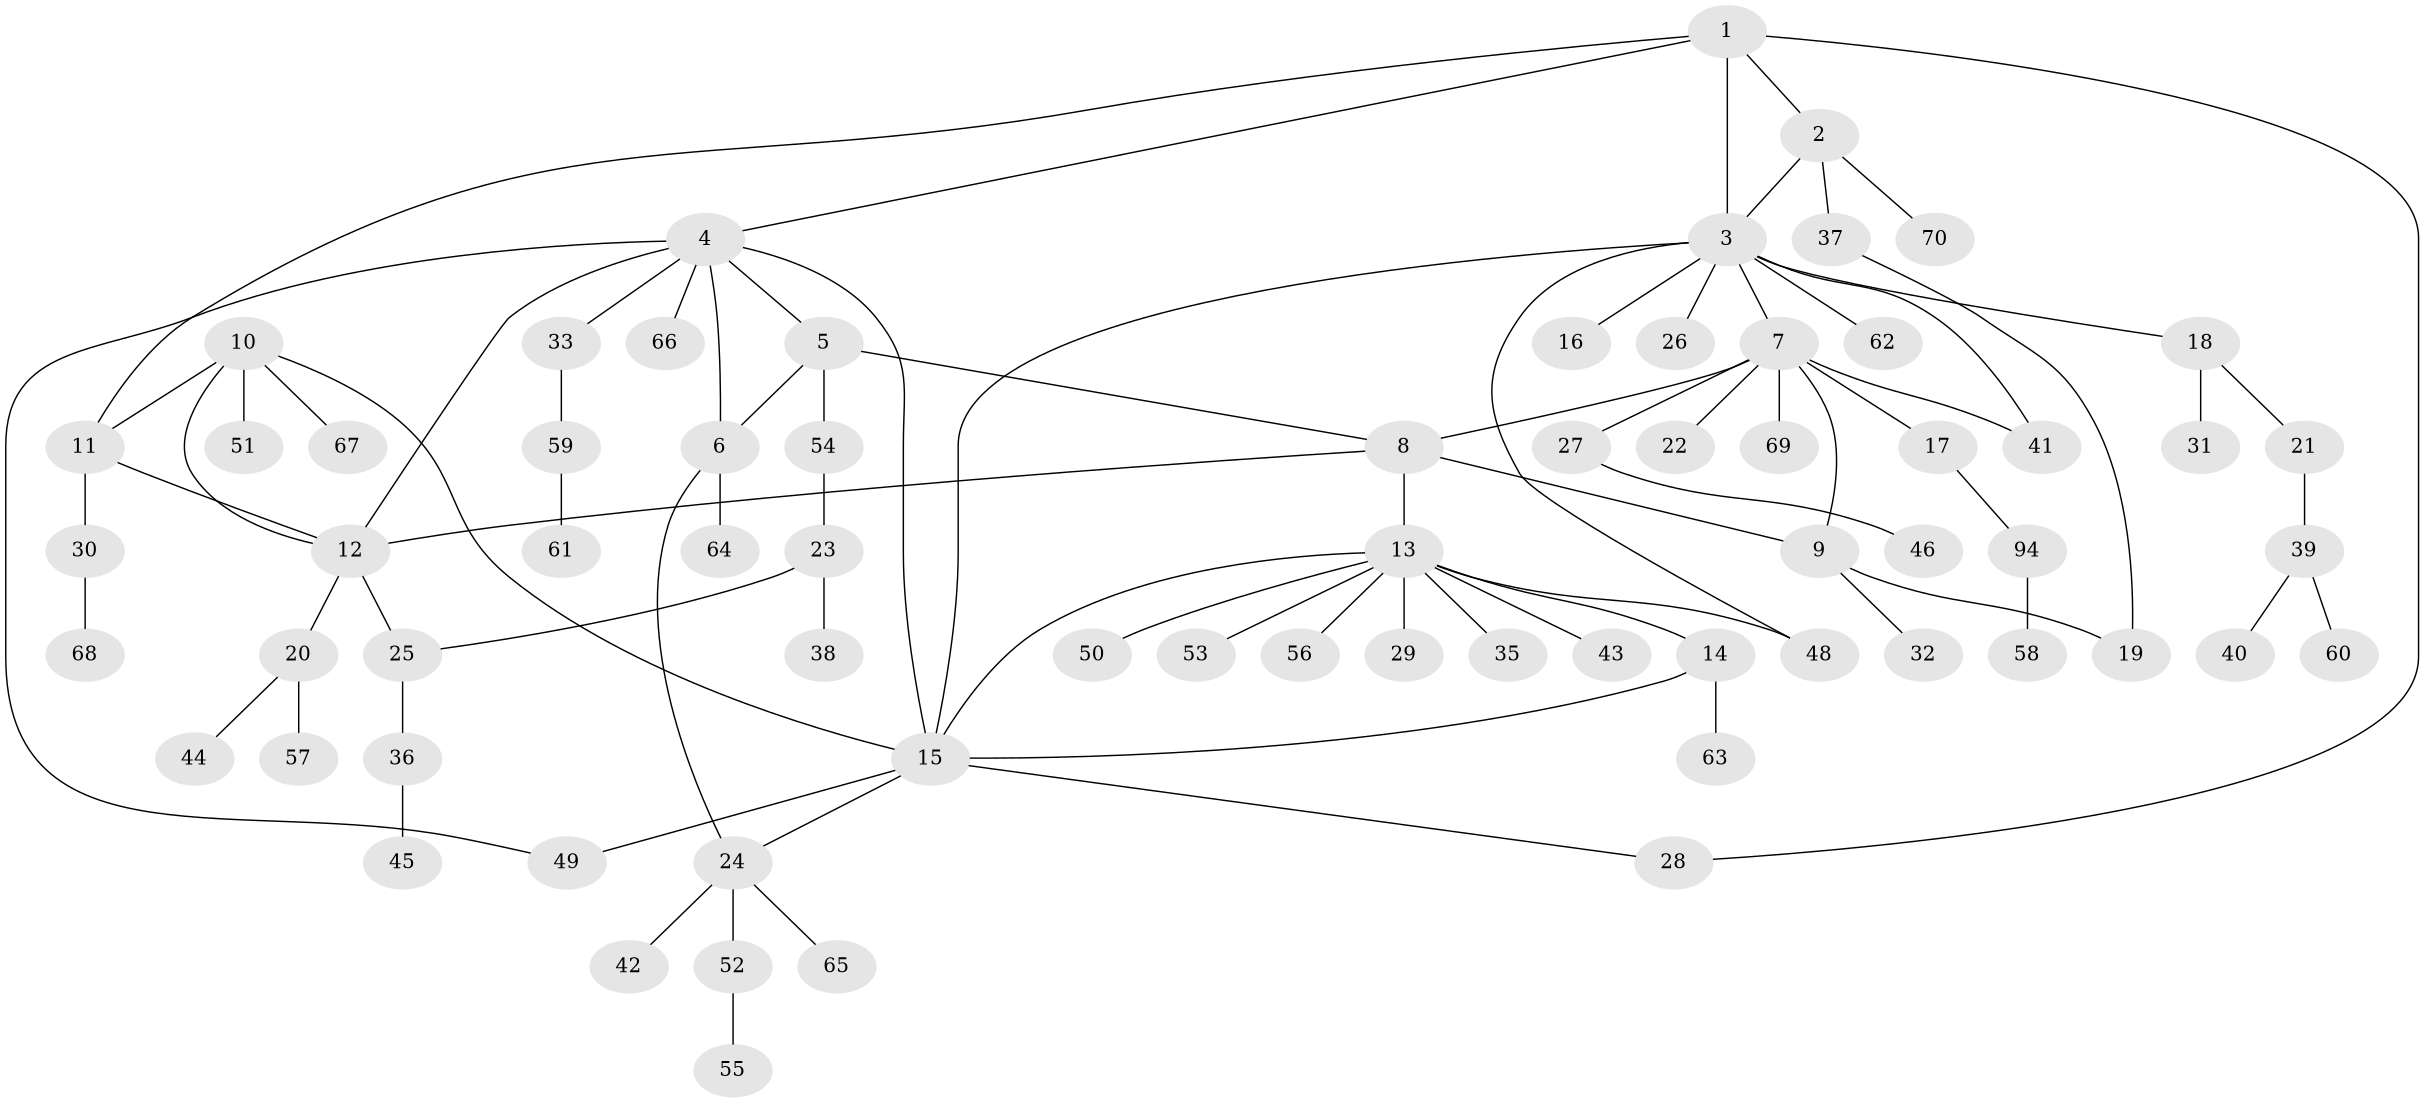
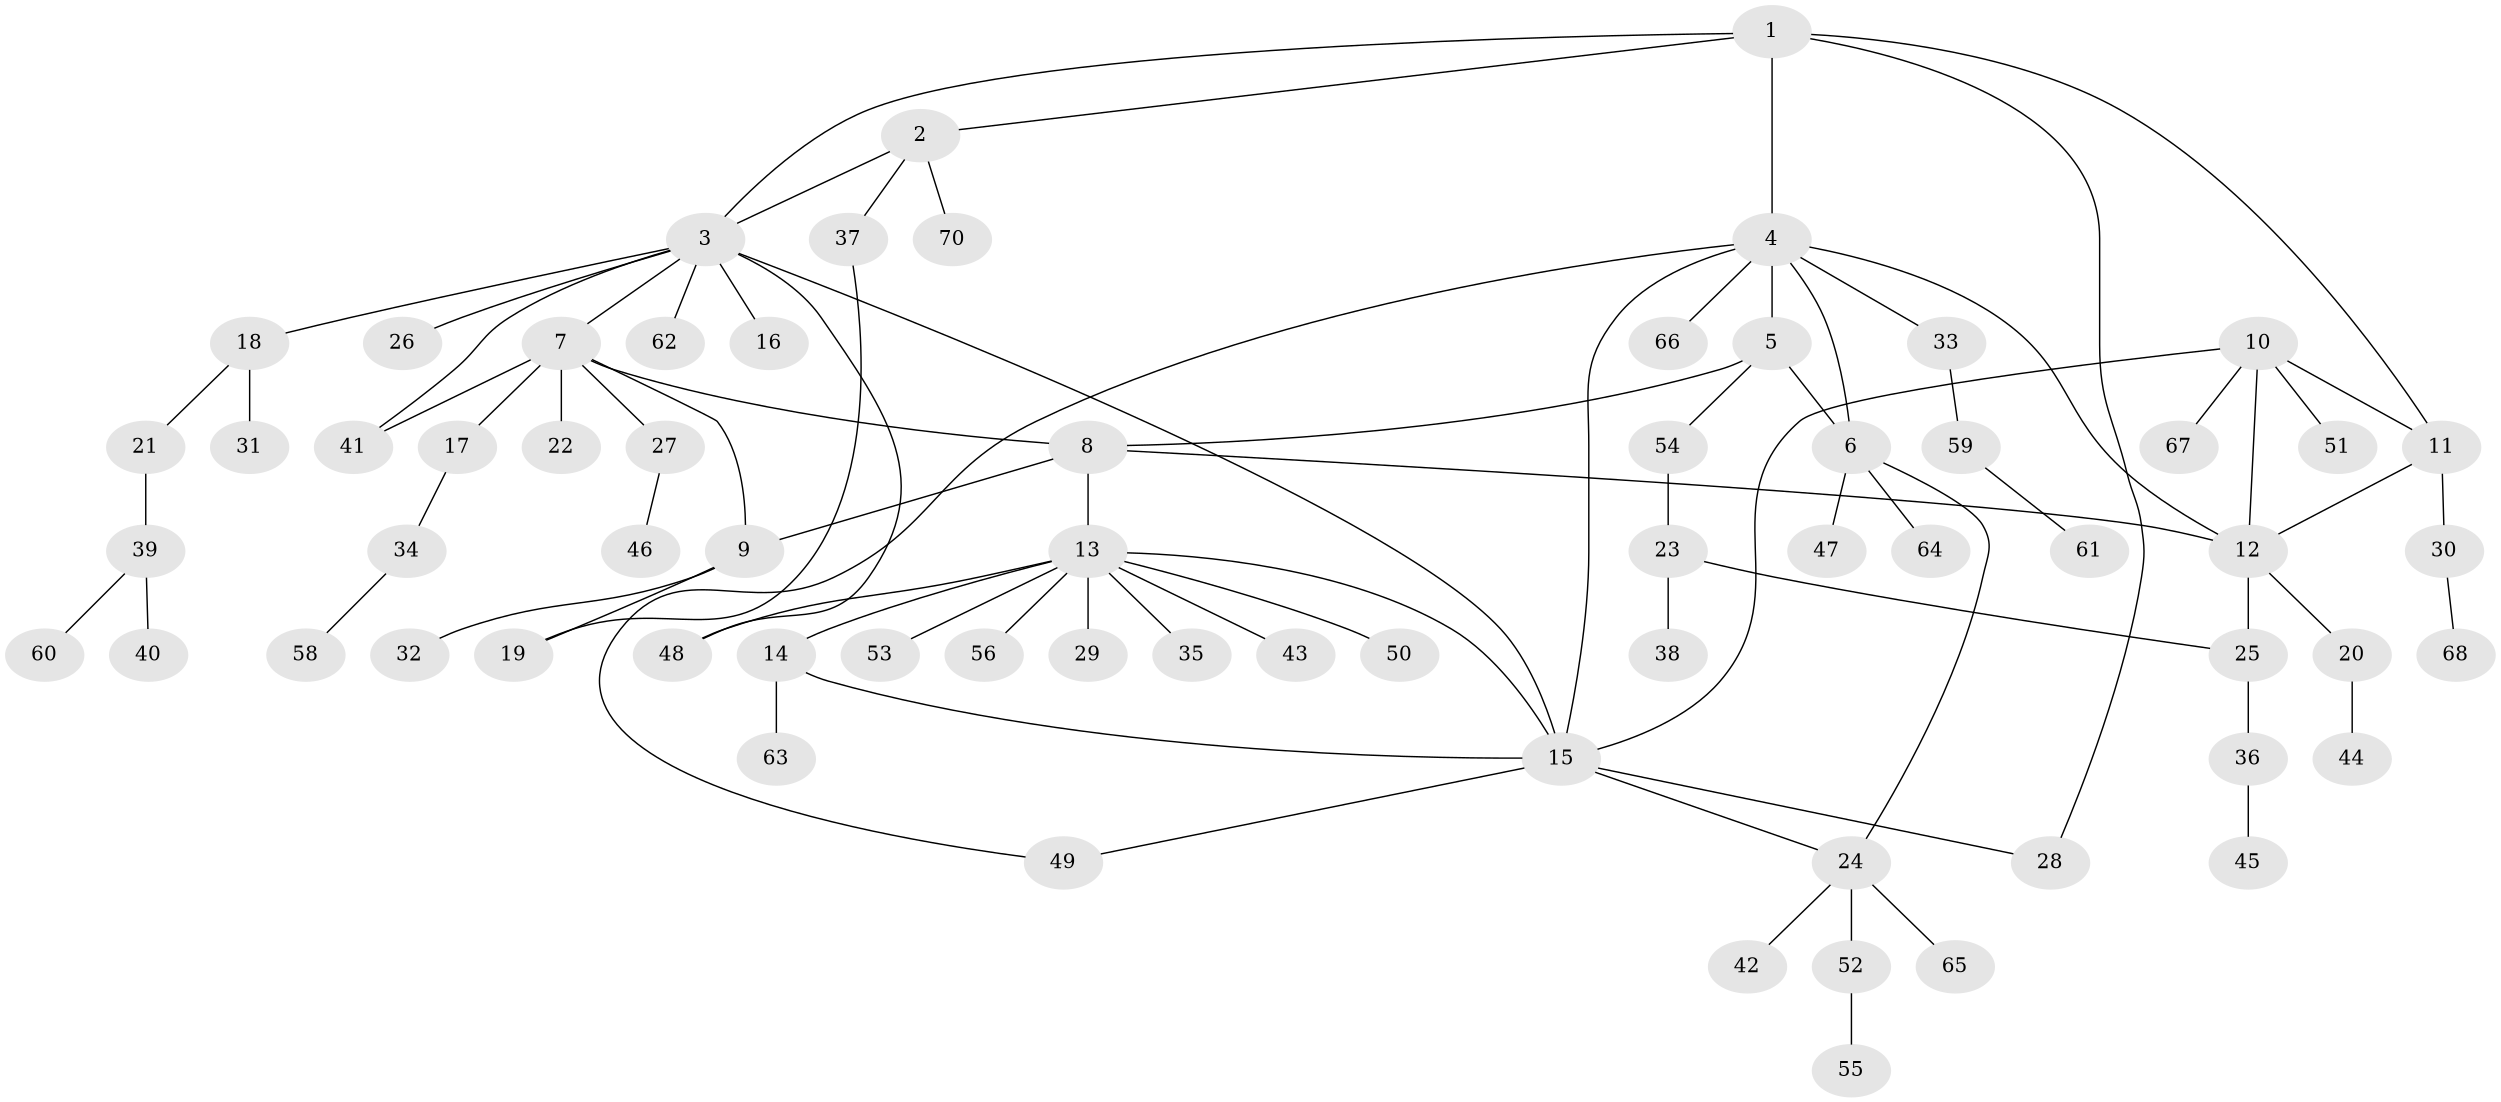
  graph {
    fontname="DejaVu Serif"
    node [color=gray90 fontname="DejaVu Serif" style=filled]
    edge [fontname="DejaVu Serif"]
    1
    2
    3
    4
    11
    28
    37
    70
    7
    15
    16
    18
    26
    41
    48
    62
    5
    6
    12
    33
    49
    66
    30
    19
    8
    9
    17
    22
    27
-   69
    24
    21
    31
    54
+   47
    64
    20
    25
    59
    13
    23
    38
    42
    52
    65
    32
-   34 [label=94]
+   34
    46
    14
    29
    35
    43
    50
    53
    56
    10
    51
    67
    68
    44
-   57
    36
    63
    58
    39
    40
    60
    55
    45
    61
    1 -- 2
    1 -- 3
    1 -- 4
    1 -- 11
    1 -- 28
    2 -- 3
    2 -- 37
    2 -- 70
    3 -- 7
    3 -- 15
    3 -- 16
    3 -- 18
    3 -- 26
    3 -- 41
    3 -- 48
    3 -- 62
    4 -- 15
    4 -- 5
    4 -- 6
    4 -- 12
    4 -- 33
    4 -- 49
    4 -- 66
    11 -- 12
    11 -- 30
    37 -- 19
    7 -- 41
    7 -- 8
    7 -- 9
    7 -- 17
    7 -- 22
    7 -- 27
-   7 -- 69
    15 -- 28
    15 -- 49
    15 -- 24
    18 -- 21
    18 -- 31
    5 -- 6
    5 -- 8
    5 -- 54
    6 -- 24
+   6 -- 47
    6 -- 64
    12 -- 20
    12 -- 25
    33 -- 59
    30 -- 68
    8 -- 12
    8 -- 9
    8 -- 13
    9 -- 19
    9 -- 32
    17 -- 34
    27 -- 46
    24 -- 42
    24 -- 52
    24 -- 65
    21 -- 39
    54 -- 23
    20 -- 44
-   20 -- 57
    25 -- 36
    59 -- 61
    13 -- 15
    13 -- 48
    13 -- 14
    13 -- 29
    13 -- 35
    13 -- 43
    13 -- 50
    13 -- 53
    13 -- 56
    23 -- 25
    23 -- 38
    52 -- 55
    34 -- 58
    14 -- 15
    14 -- 63
    10 -- 11
    10 -- 15
    10 -- 12
    10 -- 51
    10 -- 67
    36 -- 45
    39 -- 40
    39 -- 60
  }
